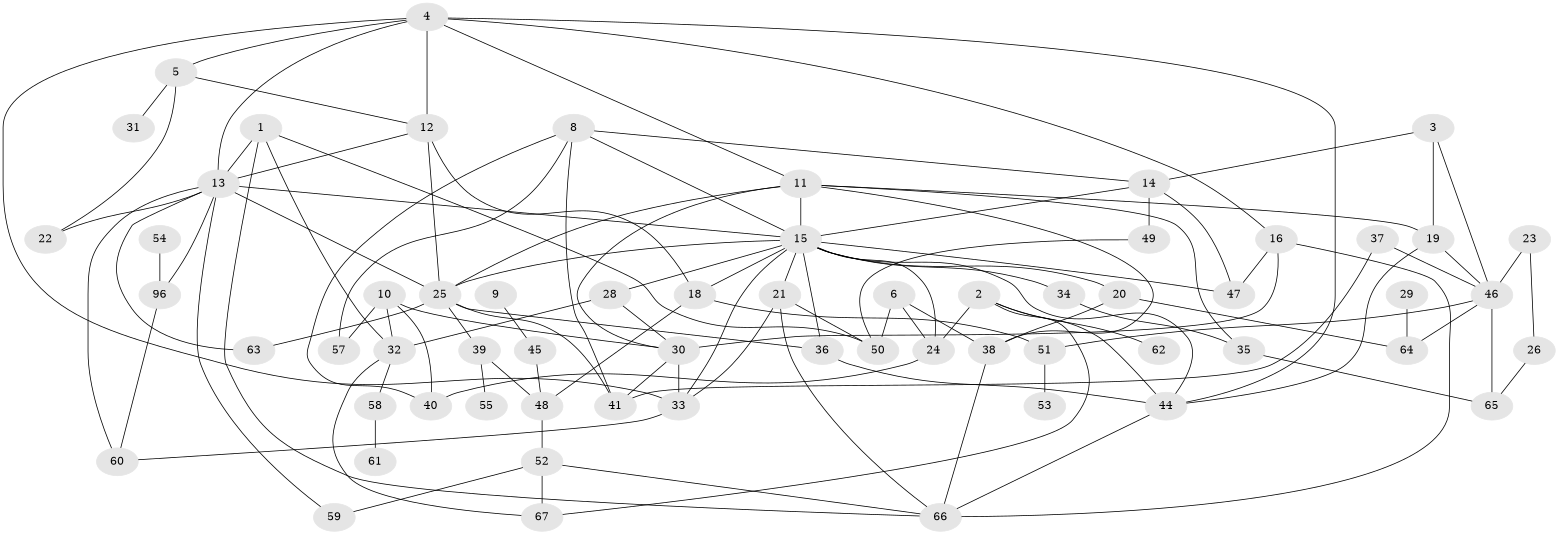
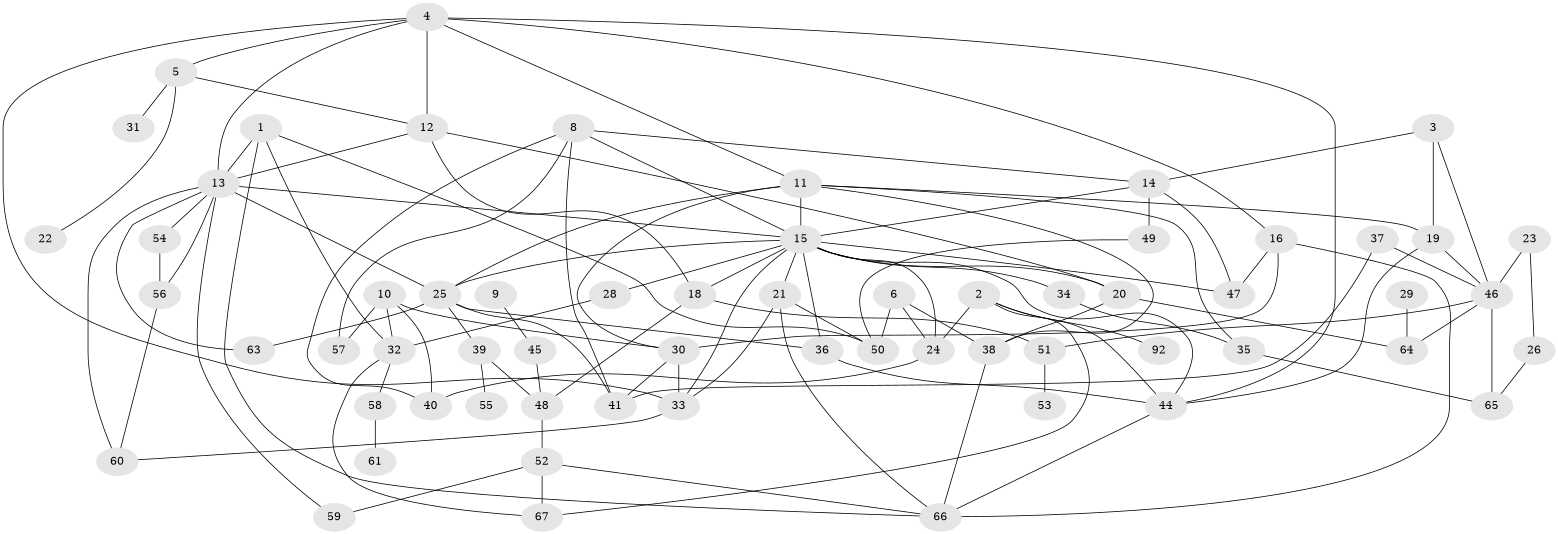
  graph {
    node [color=gray90 style=filled]
    edge [weight=1.0]
    1
    13
    32
    50
    66
    22
    15
    25
-   56 [label=96]
+   56
    59
    60
    63
    67
    58
    2
    24
    44
-   62
+   62 [label=92]
    40
    3
    14
    19
    46
    47
    49
    65
    51
    64
    4
    5
    11
    12
    16
    33
    31
    38
    30
    35
    18
    20
    6
    8
    41
    57
    21
    28
    34
    36
    9
    45
    48
    10
    39
    52
    53
    23
    26
    55
    29
    61
    37
    54
    1 -- 13 [weight=3.0]
    1 -- 32
    1 -- 50
    1 -- 66
-   13 -- 22
+   13 -- 54
    13 -- 15
    13 -- 25 [weight=2.0]
    13 -- 56
    13 -- 59
    13 -- 60
    13 -- 63
    32 -- 67
    32 -- 58
    15 -- 25
    15 -- 24
    15 -- 44
    15 -- 47
    15 -- 33
    15 -- 18
    15 -- 20
    15 -- 21
    15 -- 28
    15 -- 34
    15 -- 36
    25 -- 63
    25 -- 41
    25 -- 36
    25 -- 39
    56 -- 60
    58 -- 61
    2 -- 67
    2 -- 24
    2 -- 44
    2 -- 62
    24 -- 40
    44 -- 66
    3 -- 14
    3 -- 19
    3 -- 46
    14 -- 15 [weight=2.0]
    14 -- 47
    14 -- 49 [weight=2.0]
    19 -- 44
    19 -- 46
    46 -- 65
    46 -- 51
    46 -- 64
    49 -- 50
    51 -- 53
    4 -- 13
    4 -- 44
    4 -- 5
    4 -- 11
    4 -- 12
    4 -- 16
    4 -- 33
    5 -- 22
    5 -- 12
    5 -- 31
    11 -- 15 [weight=3.0]
    11 -- 25
    11 -- 19
    11 -- 38 [weight=2.0]
    11 -- 30
    11 -- 35 [weight=2.0]
    12 -- 13
    12 -- 18
-   12 -- 25
+   12 -- 20
    16 -- 66
    16 -- 47
    16 -- 30
    33 -- 60
    38 -- 66
    30 -- 33
    30 -- 41
    35 -- 65
    18 -- 51
    18 -- 48
    20 -- 64
    20 -- 38
    6 -- 50
    6 -- 24
    6 -- 38
    8 -- 15
    8 -- 40
    8 -- 14
    8 -- 41
    8 -- 57
    21 -- 50
    21 -- 66
    21 -- 33
    28 -- 32
-   28 -- 30
    34 -- 35
    36 -- 44
    9 -- 45
    45 -- 48
    48 -- 52
    10 -- 32
    10 -- 40
    10 -- 30 [weight=2.0]
    10 -- 57
    39 -- 48
    39 -- 55
    52 -- 66
    52 -- 59
    52 -- 67
    23 -- 46
    23 -- 26
    26 -- 65
    29 -- 64
    37 -- 46
    37 -- 41
    54 -- 56
  }
